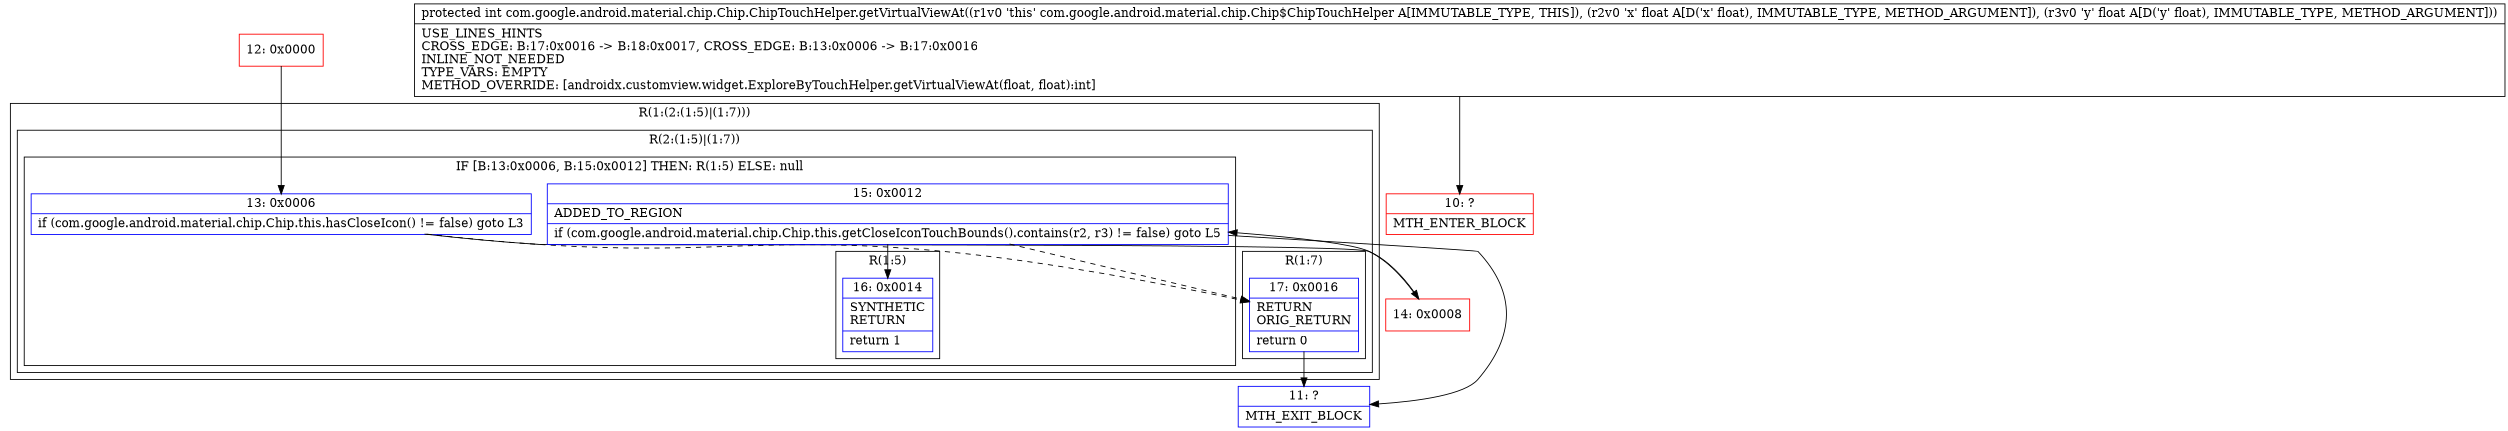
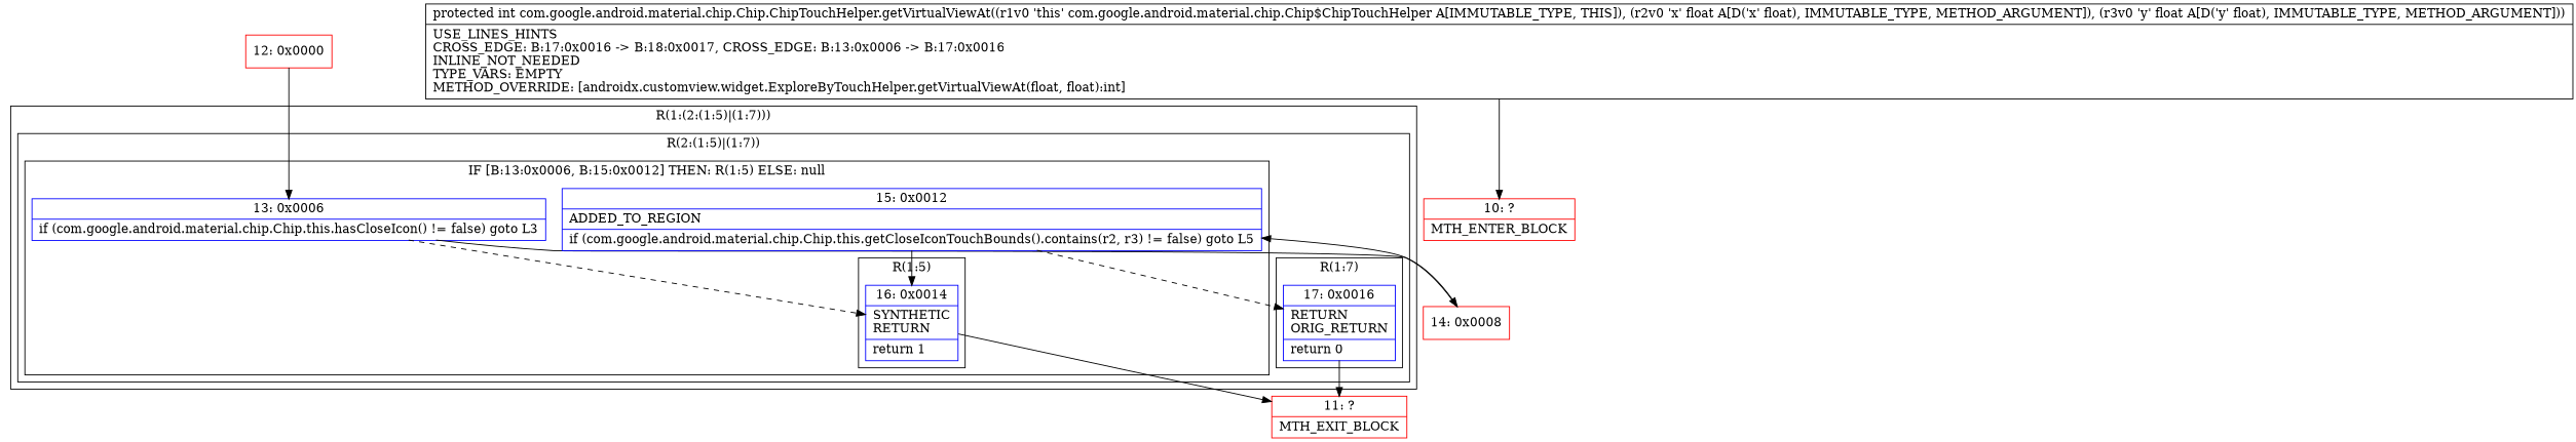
  digraph {
    node [color=blue shape=record]
    n1 [label="{16\:\ 0x0014|SYNTHETIC\lRETURN\l|return 1\l}"]
    n2 [label="{13\:\ 0x0006|if (com.google.android.material.chip.Chip.this.hasCloseIcon() != false) goto L3\l}"]
    n3 [label="{15\:\ 0x0012|ADDED_TO_REGION\l|if (com.google.android.material.chip.Chip.this.getCloseIconTouchBounds().contains(r2, r3) != false) goto L5\l}"]
    n4 [label="{17\:\ 0x0016|RETURN\lORIG_RETURN\l|return 0\l}"]
-   n5 [label="{11\:\ ?|MTH_EXIT_BLOCK\l}"]
+   n5 [color=red label="{11\:\ ?|MTH_EXIT_BLOCK\l}"]
    n6 [color=red label="{14\:\ 0x0008}"]
    n7 [color=red label="{10\:\ ?|MTH_ENTER_BLOCK\l}"]
    n8 [color=red label="{12\:\ 0x0000}"]
    n9 [label="{protected int com.google.android.material.chip.Chip.ChipTouchHelper.getVirtualViewAt((r1v0 'this' com.google.android.material.chip.Chip$ChipTouchHelper A[IMMUTABLE_TYPE, THIS]), (r2v0 'x' float A[D('x' float), IMMUTABLE_TYPE, METHOD_ARGUMENT]), (r3v0 'y' float A[D('y' float), IMMUTABLE_TYPE, METHOD_ARGUMENT]))  | USE_LINES_HINTS\lCROSS_EDGE: B:17:0x0016 \-\> B:18:0x0017, CROSS_EDGE: B:13:0x0006 \-\> B:17:0x0016\lINLINE_NOT_NEEDED\lTYPE_VARS: EMPTY\lMETHOD_OVERRIDE: [androidx.customview.widget.ExploreByTouchHelper.getVirtualViewAt(float, float):int]\l}" color=""]
    subgraph cluster_1 {
      label="R(1:(2:(1:5)|(1:7)))"
      subgraph cluster_2 {
        label="R(2:(1:5)|(1:7))"
        subgraph cluster_3 {
          label="IF [B:13:0x0006, B:15:0x0012] THEN: R(1:5) ELSE: null"
          n2
          n3
          subgraph cluster_4 {
            label="R(1:5)"
            n1
          }
        }
        subgraph cluster_5 {
          label="R(1:7)"
          n4
        }
      }
    }
-   n3 -> n5
-   n2 -> n4 [style=dashed]
+   n1 -> n5
+   n2 -> n1 [style=dashed]
    n2 -> n6
    n3 -> n1
    n3 -> n4 [style=dashed]
    n4 -> n5
    n6 -> n3
    n8 -> n2
    n9 -> n7
  }
